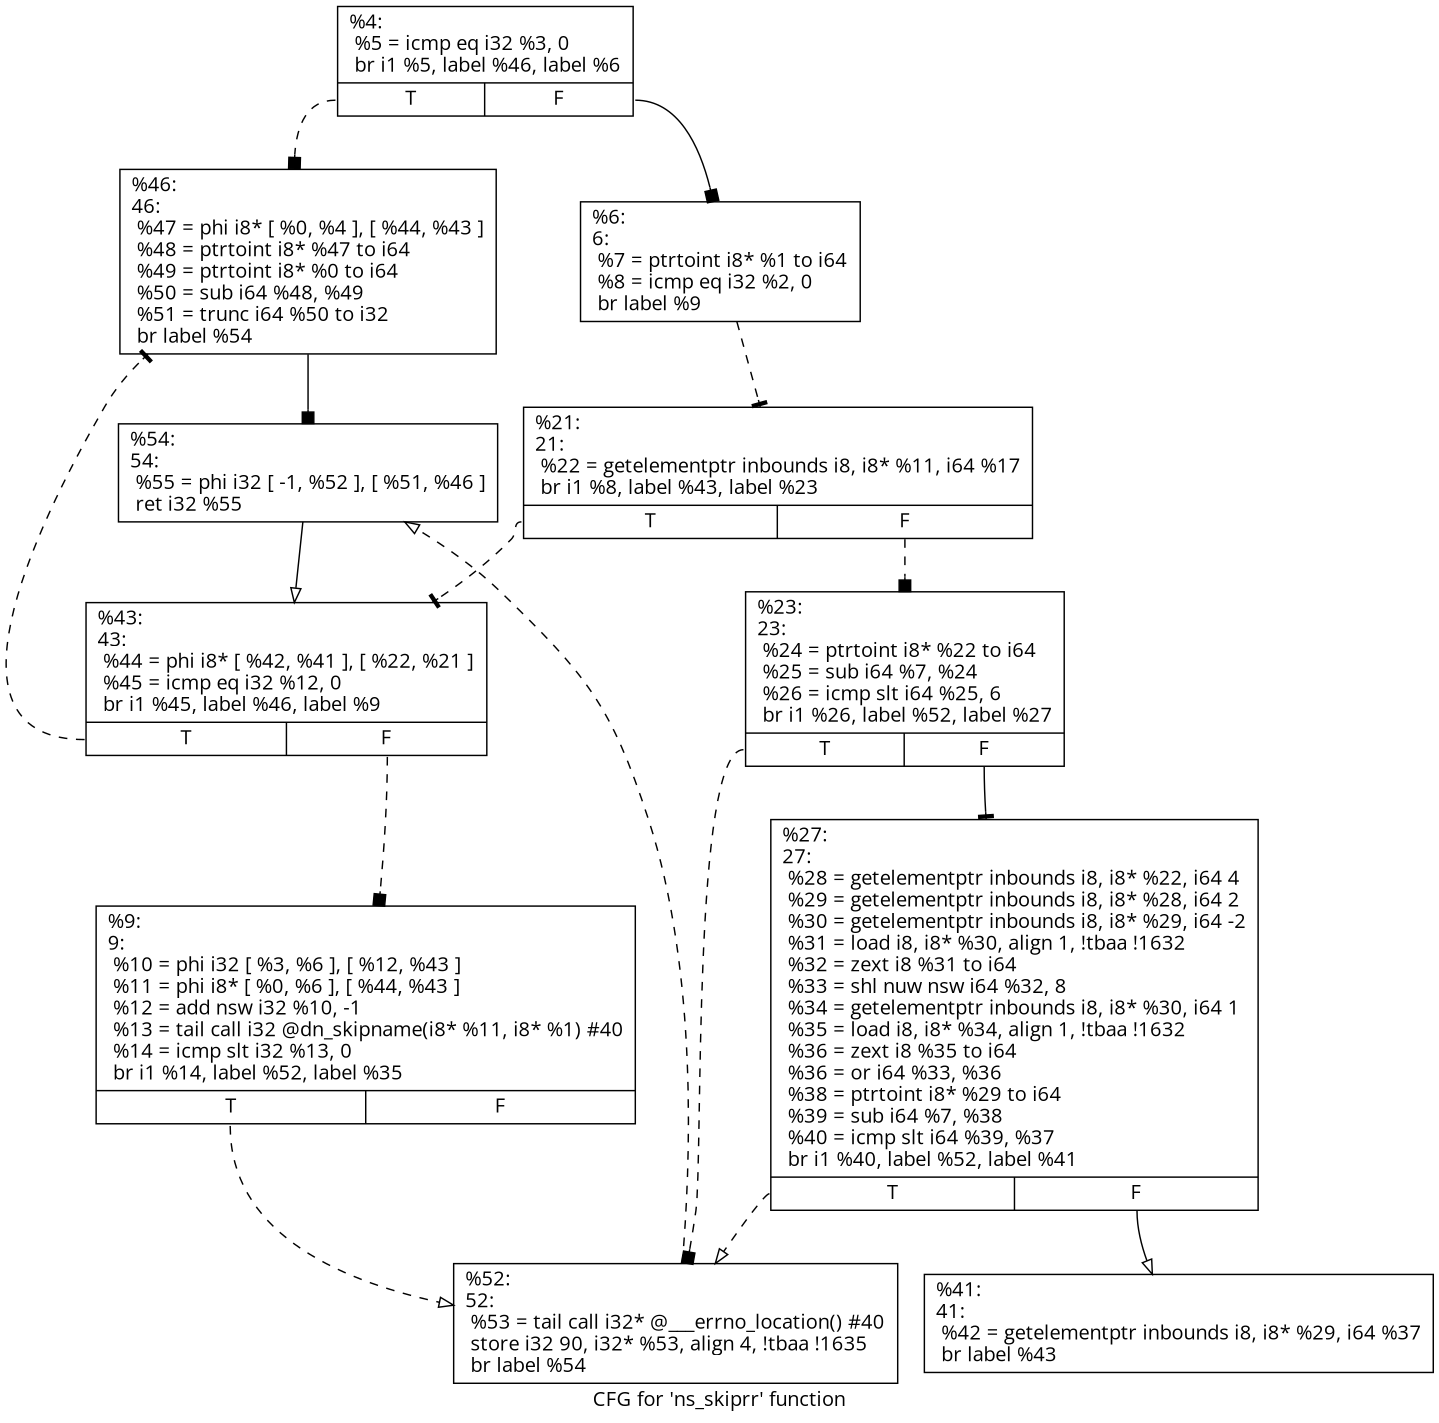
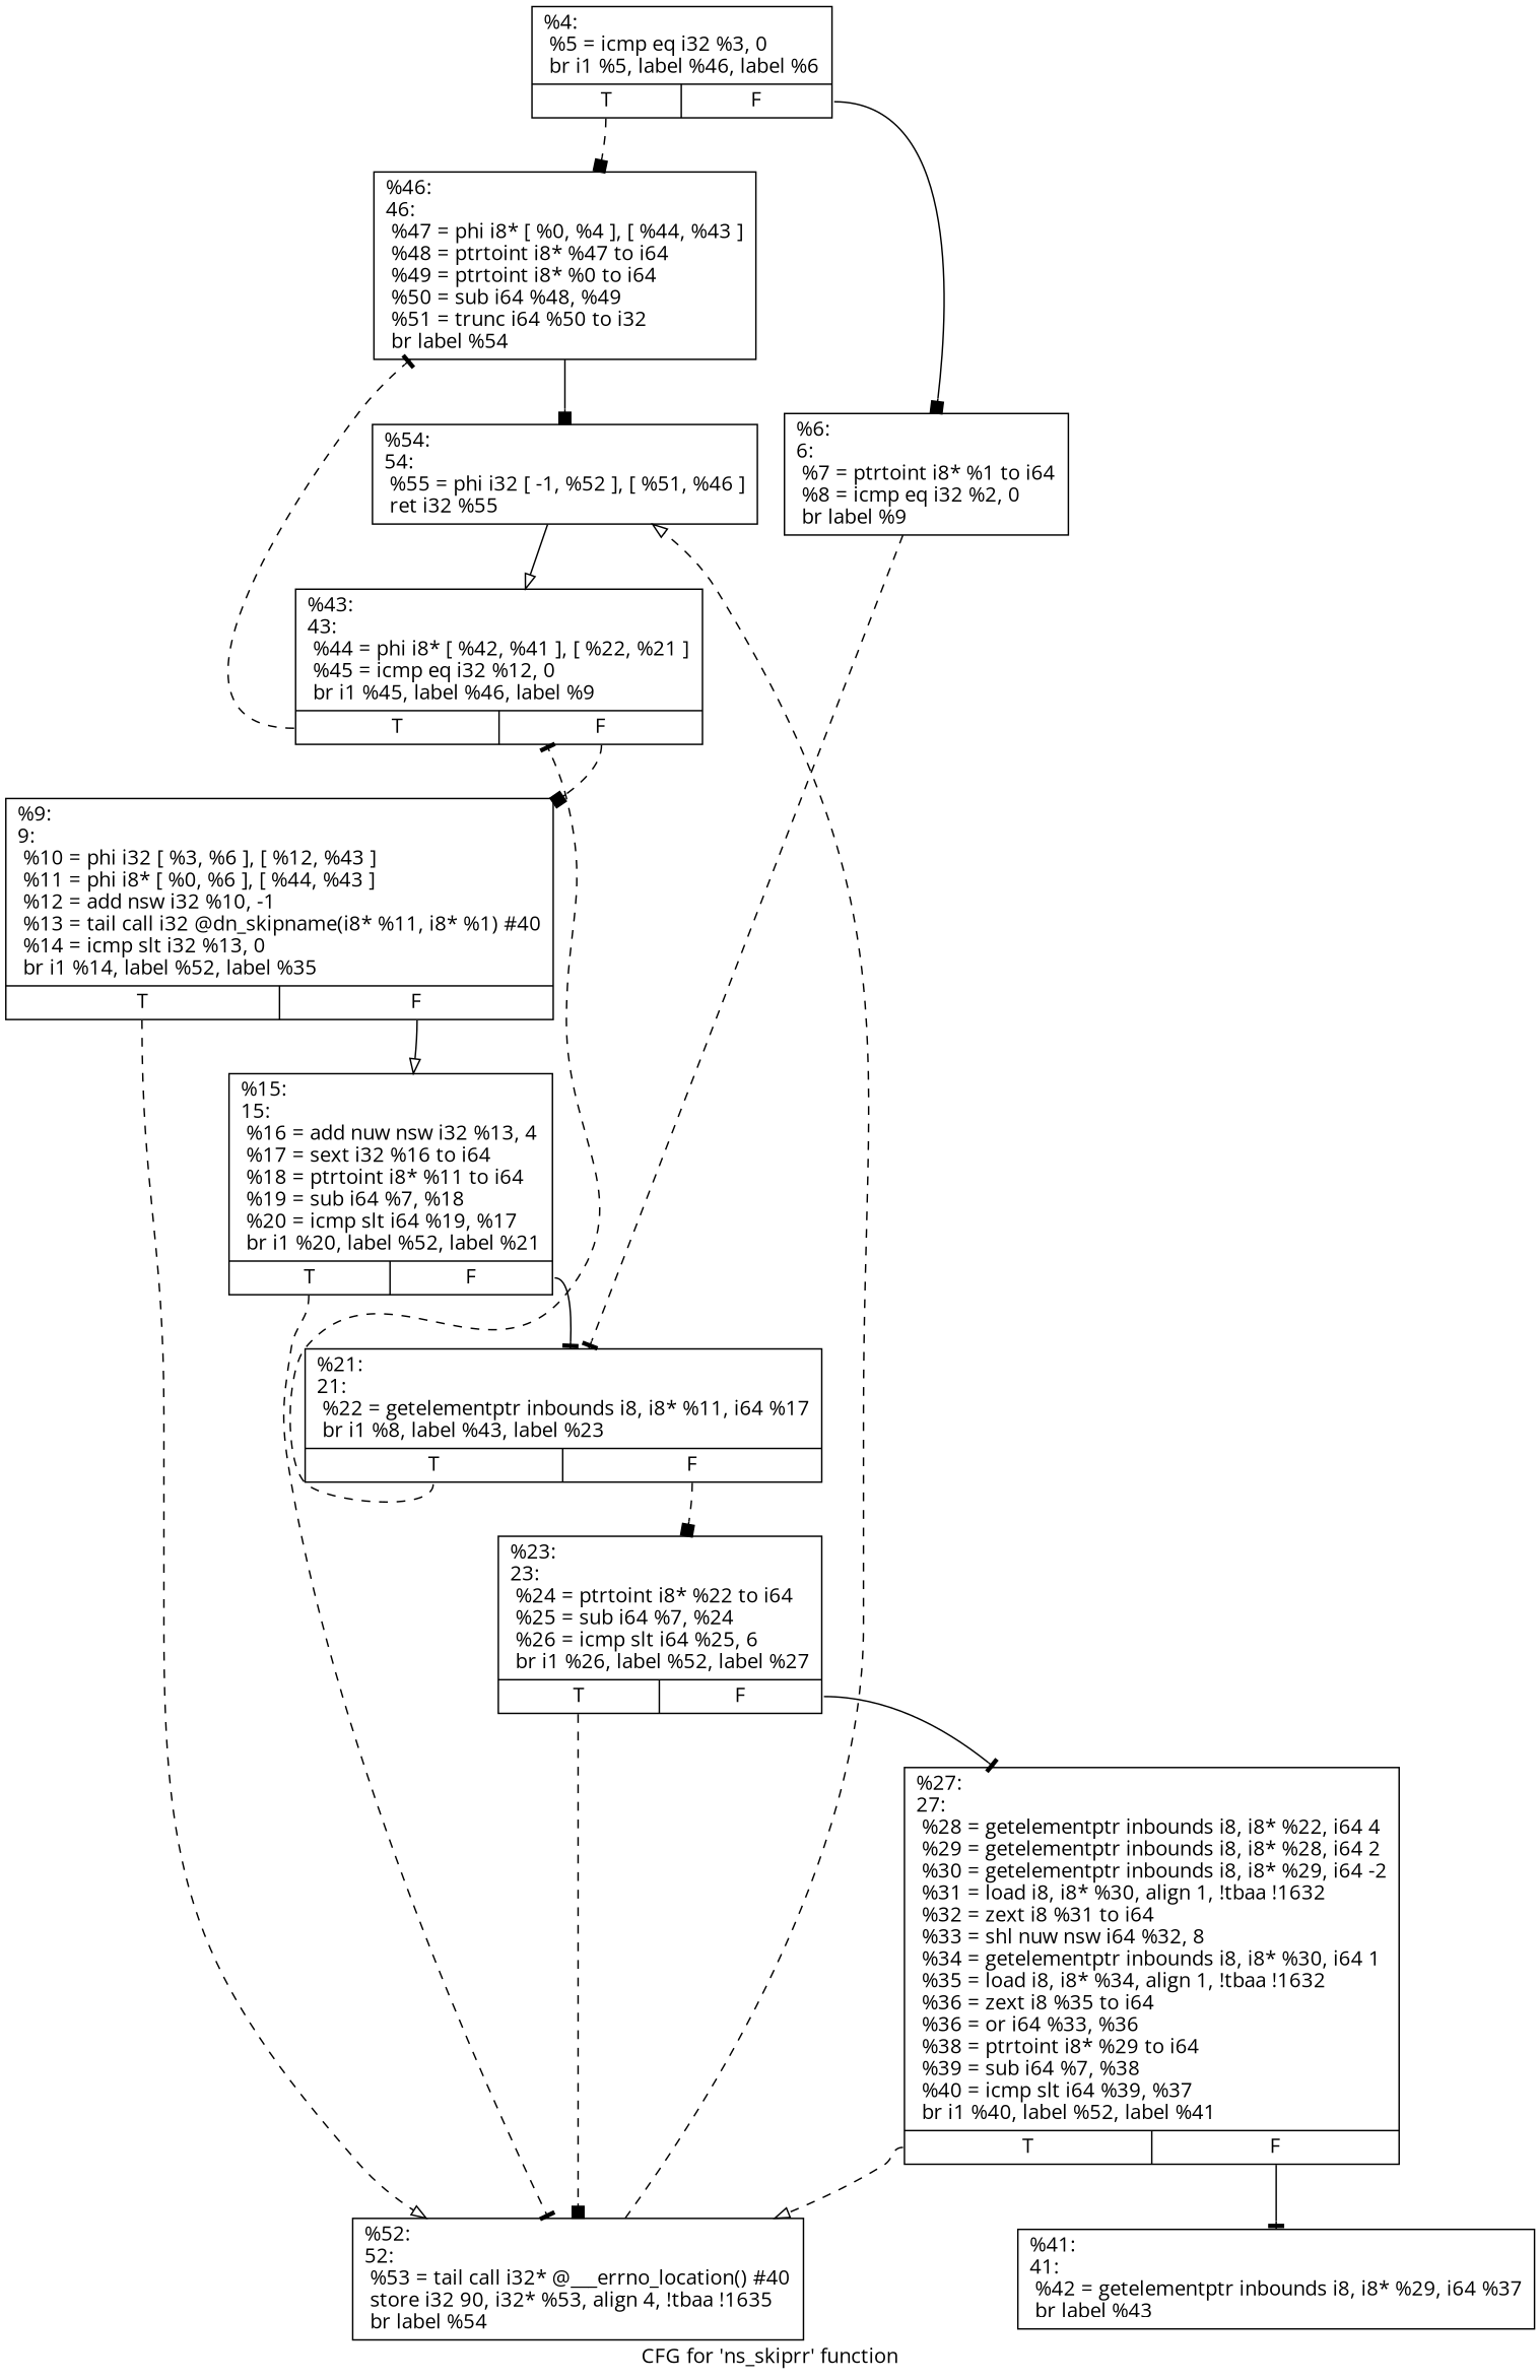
  digraph {
    fontname="Open Sans"
    label="CFG for 'ns_skiprr' function"
    node [fontname="Open Sans" shape=record]
    edge [arrowhead=tee fontname="Open Sans" style=dashed tailport=s0]
    n1 [label="{%4:\l  %5 = icmp eq i32 %3, 0\l  br i1 %5, label %46, label %6\l|{<s0>T|<s1>F}}"]
    n2 [label="{%46:\l46:                                               \l  %47 = phi i8* [ %0, %4 ], [ %44, %43 ]\l  %48 = ptrtoint i8* %47 to i64\l  %49 = ptrtoint i8* %0 to i64\l  %50 = sub i64 %48, %49\l  %51 = trunc i64 %50 to i32\l  br label %54\l}"]
    n3 [label="{%6:\l6:                                                \l  %7 = ptrtoint i8* %1 to i64\l  %8 = icmp eq i32 %2, 0\l  br label %9\l}"]
    n4 [label="{%54:\l54:                                               \l  %55 = phi i32 [ -1, %52 ], [ %51, %46 ]\l  ret i32 %55\l}"]
    n5 [label="{%21:\l21:                                               \l  %22 = getelementptr inbounds i8, i8* %11, i64 %17\l  br i1 %8, label %43, label %23\l|{<s0>T|<s1>F}}"]
    n6 [label="{%43:\l43:                                               \l  %44 = phi i8* [ %42, %41 ], [ %22, %21 ]\l  %45 = icmp eq i32 %12, 0\l  br i1 %45, label %46, label %9\l|{<s0>T|<s1>F}}"]
    n7 [label="{%9:\l9:                                                \l  %10 = phi i32 [ %3, %6 ], [ %12, %43 ]\l  %11 = phi i8* [ %0, %6 ], [ %44, %43 ]\l  %12 = add nsw i32 %10, -1\l  %13 = tail call i32 @dn_skipname(i8* %11, i8* %1) #40\l  %14 = icmp slt i32 %13, 0\l  br i1 %14, label %52, label %35\l|{<s0>T|<s1>F}}"]
    n8 [label="{%52:\l52:                                               \l  %53 = tail call i32* @___errno_location() #40\l  store i32 90, i32* %53, align 4, !tbaa !1635\l  br label %54\l}"]
+   n9 [label="{%15:\l15:                                               \l  %16 = add nuw nsw i32 %13, 4\l  %17 = sext i32 %16 to i64\l  %18 = ptrtoint i8* %11 to i64\l  %19 = sub i64 %7, %18\l  %20 = icmp slt i64 %19, %17\l  br i1 %20, label %52, label %21\l|{<s0>T|<s1>F}}"]
    n10 [label="{%23:\l23:                                               \l  %24 = ptrtoint i8* %22 to i64\l  %25 = sub i64 %7, %24\l  %26 = icmp slt i64 %25, 6\l  br i1 %26, label %52, label %27\l|{<s0>T|<s1>F}}"]
    n11 [label="{%27:\l27:                                               \l  %28 = getelementptr inbounds i8, i8* %22, i64 4\l  %29 = getelementptr inbounds i8, i8* %28, i64 2\l  %30 = getelementptr inbounds i8, i8* %29, i64 -2\l  %31 = load i8, i8* %30, align 1, !tbaa !1632\l  %32 = zext i8 %31 to i64\l  %33 = shl nuw nsw i64 %32, 8\l  %34 = getelementptr inbounds i8, i8* %30, i64 1\l  %35 = load i8, i8* %34, align 1, !tbaa !1632\l  %36 = zext i8 %35 to i64\l  %36 = or i64 %33, %36\l  %38 = ptrtoint i8* %29 to i64\l  %39 = sub i64 %7, %38\l  %40 = icmp slt i64 %39, %37\l  br i1 %40, label %52, label %41\l|{<s0>T|<s1>F}}"]
    n12 [label="{%41:\l41:                                               \l  %42 = getelementptr inbounds i8, i8* %29, i64 %37\l  br label %43\l}"]
    n1 -> n2 [arrowhead=box]
    n1 -> n3 [arrowhead=box style=solid tailport=s1]
    n2 -> n4 [arrowhead=box style=solid]
    n3 -> n5
    n4 -> n6 [arrowhead=onormal style=solid]
    n5 -> n6
    n5 -> n10 [arrowhead=box tailport=s1]
    n6 -> n2
    n6 -> n7 [arrowhead=box tailport=s1]
    n7 -> n8 [arrowhead=onormal]
+   n7 -> n9 [arrowhead=onormal style=solid tailport=s1]
    n8 -> n4 [arrowhead=onormal]
+   n9 -> n5 [style=solid tailport=s1]
+   n9 -> n8
    n10 -> n8 [arrowhead=box]
    n10 -> n11 [style=solid tailport=s1]
    n11 -> n8 [arrowhead=onormal]
-   n11 -> n12 [arrowhead=onormal style=solid tailport=s1]
+   n11 -> n12 [style=solid tailport=s1]
  }
